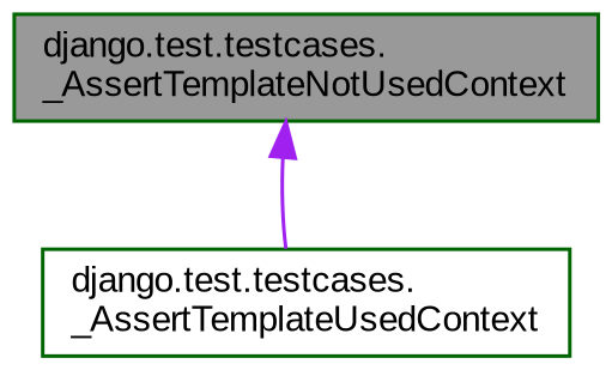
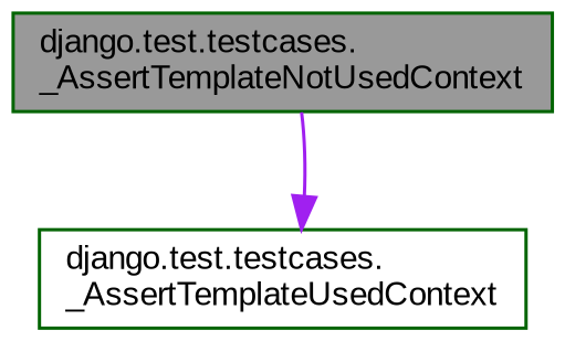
  digraph {
    fontname="Liberation Sans"
    node [color=darkgreen fontname="Liberation Sans" fontsize=10 shape=box style=filled]
    n1 [fillcolor=grey60 fontcolor=black height=0.2 label="django.test.testcases.\l_AssertTemplateNotUsedContext" width=0.4]
    n2 [fillcolor=white height=0.2 label="django.test.testcases.\l_AssertTemplateUsedContext" width=0.4]
-   n1 -> n2 [color=purple dir=back fontname="Liberation Sans" fontsize=10 labelfontname=Helvetica labelfontsize=10 style=solid]
+   n2 -> n1 [color=purple dir=back fontname="Liberation Sans" fontsize=10 labelfontname=Helvetica labelfontsize=10 style=solid]
  }
